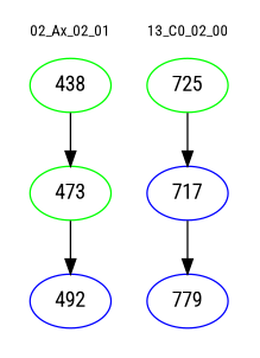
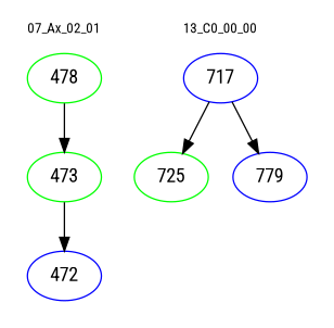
  digraph {
    fontname="Roboto Condensed"
    node [color=green fontname="Roboto Condensed"]
    edge [color=black fontname="Roboto Condensed"]
-   n1 [label=438]
+   n1 [label=478]
    n2 [label=473]
-   n3 [color=blue label=492]
+   n3 [color=blue label=472]
    n4 [label=725]
    n5 [color=blue label=717]
    n6 [color=blue label=779]
    subgraph cluster_1 {
      color=white
      fontsize=10
-     label="02_Ax_02_01"
+     label="07_Ax_02_01"
      n1
      n2
      n3
    }
    subgraph cluster_2 {
      color=white
      fontsize=10
-     label="13_C0_02_00"
+     label="13_C0_00_00"
      n4
      n5
      n6
    }
    n1 -> n2
    n2 -> n3
-   n4 -> n5
+   n5 -> n4
    n5 -> n6
  }
